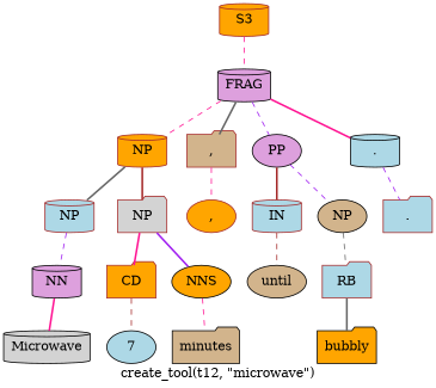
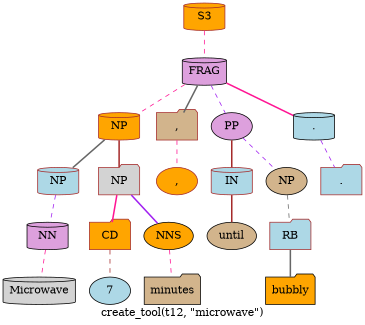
  graph {
    label="create_tool(t12, \"microwave\")"
    node [color=black fillcolor=orange shape=cylinder style=filled]
    edge [color=deeppink style=dashed]
    n1 [color=brown label=S3]
    n2 [fillcolor=plum label=FRAG]
    n3 [color=brown label=NP]
    n4 [color=brown fillcolor=tan label="," shape=folder]
    n5 [fillcolor=plum label=PP shape=ellipse]
    n6 [fillcolor=lightblue label="."]
    n7 [color=brown fillcolor=lightblue label=NP]
    n8 [color=brown fillcolor=lightgrey label=NP shape=folder]
    n9 [color=brown label="," shape=ellipse]
    n10 [color=brown fillcolor=lightblue label=IN]
    n11 [fillcolor=tan label=NP shape=ellipse]
    n12 [color=brown fillcolor=lightblue label="." shape=folder]
    n13 [fillcolor=plum label=NN]
    n14 [color=brown label=CD shape=folder]
    n15 [label=NNS shape=ellipse]
    n16 [fillcolor=lightgrey label=Microwave]
    n17 [fillcolor=lightblue label=7 shape=ellipse]
    n18 [fillcolor=tan label=minutes shape=folder]
    n19 [fillcolor=tan label=until shape=ellipse]
    n20 [color=brown fillcolor=lightblue label=RB shape=folder]
    n21 [label=bubbly shape=folder]
    n1 -- n2
    n2 -- n3
    n2 -- n4 [color=gray40 style=bold]
    n2 -- n5 [color=purple]
    n2 -- n6 [style=bold]
    n3 -- n7 [color=gray40 style=bold]
    n3 -- n8 [color=brown style=bold]
    n4 -- n9
    n5 -- n10 [color=brown style=bold]
    n5 -- n11 [color=purple]
    n6 -- n12 [color=purple]
    n7 -- n13 [color=purple]
    n8 -- n14 [style=bold]
    n8 -- n15 [color=purple style=bold]
-   n10 -- n19 [color=brown]
+   n10 -- n19 [color=brown style=bold]
    n11 -- n20 [color=gray40]
-   n13 -- n16 [style=bold]
+   n13 -- n16
    n14 -- n17 [color=brown]
    n15 -- n18
    n20 -- n21 [color=gray40 style=bold]
  }
